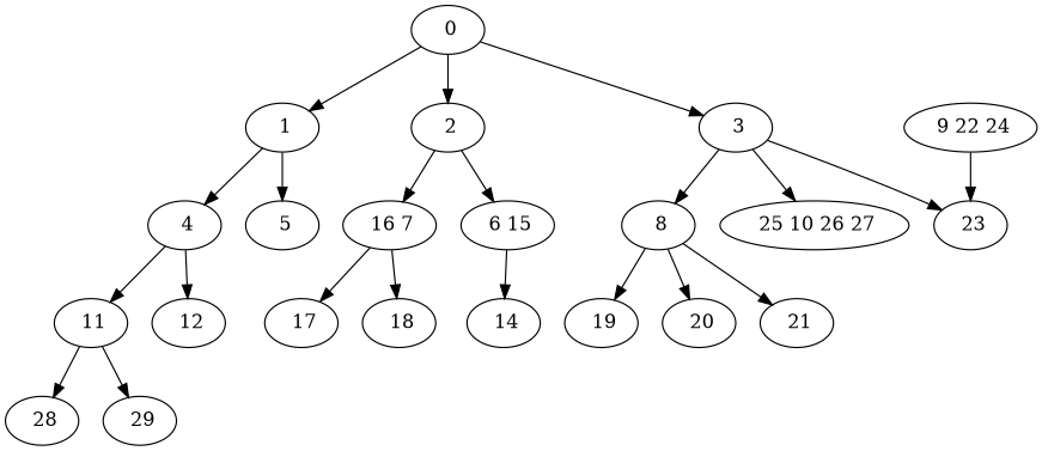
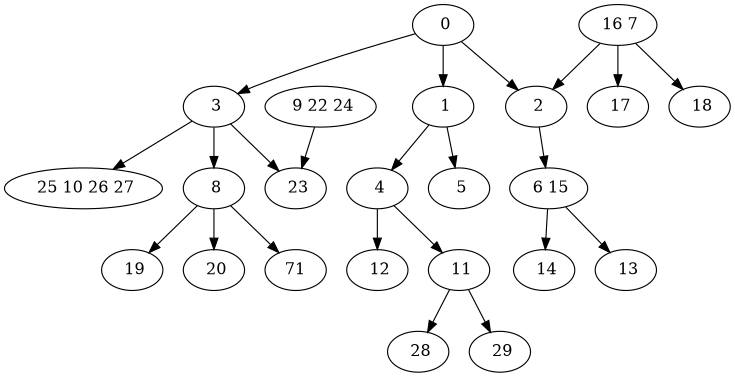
  digraph {
    " 0"
    " 1"
    " 2"
    " 3"
    " 4"
    " 5"
    " 16 7"
    " 6 15"
    " 8"
    " 25 10 26 27"
    " 23"
    " 11"
    " 12"
    " 17"
    " 18"
+   " 13"
    " 14"
    " 19"
    " 20"
-   " 21"
+   " 21" [label=71]
    " 9 22 24"
    " 28"
    " 29"
    " 0" -> " 1"
    " 0" -> " 2"
    " 0" -> " 3"
    " 1" -> " 4"
    " 1" -> " 5"
-   " 2" -> " 16 7"
+   " 16 7" -> " 2"
    " 2" -> " 6 15"
    " 3" -> " 8"
    " 3" -> " 25 10 26 27"
    " 3" -> " 23"
    " 4" -> " 11"
    " 4" -> " 12"
    " 16 7" -> " 17"
    " 16 7" -> " 18"
+   " 6 15" -> " 13"
    " 6 15" -> " 14"
    " 8" -> " 19"
    " 8" -> " 20"
    " 8" -> " 21"
    " 11" -> " 28"
    " 11" -> " 29"
    " 9 22 24" -> " 23"
  }
